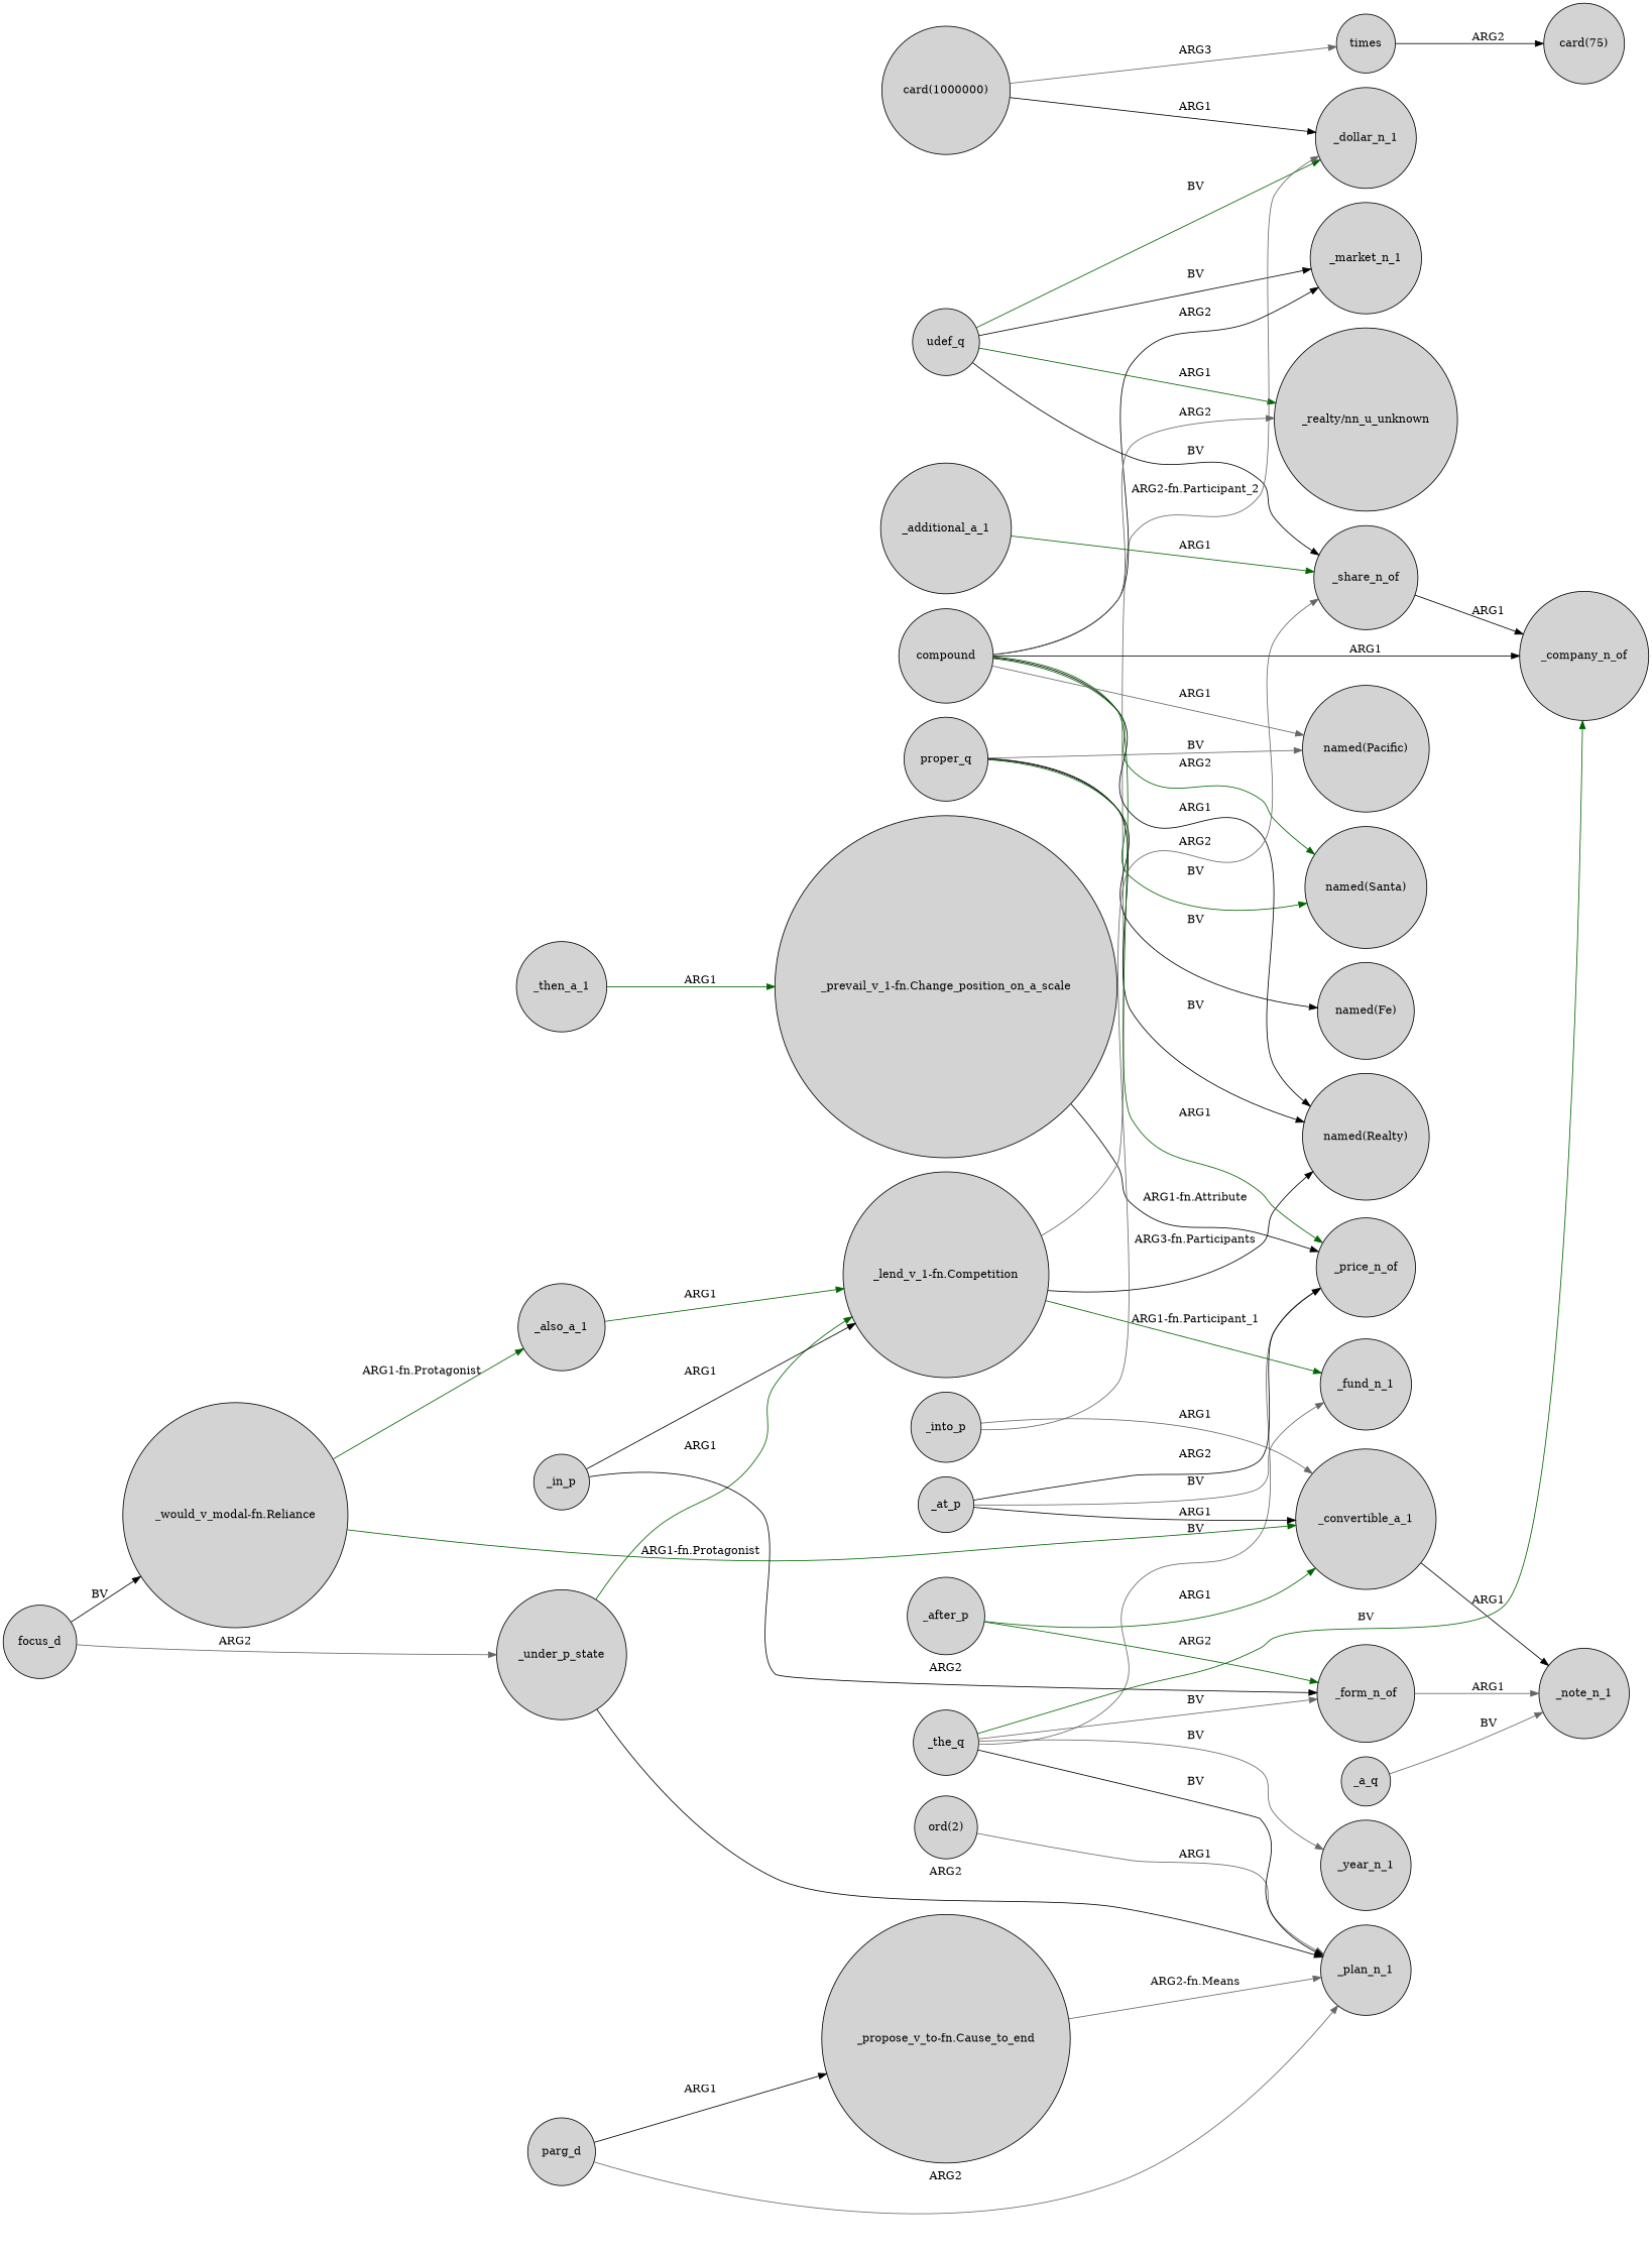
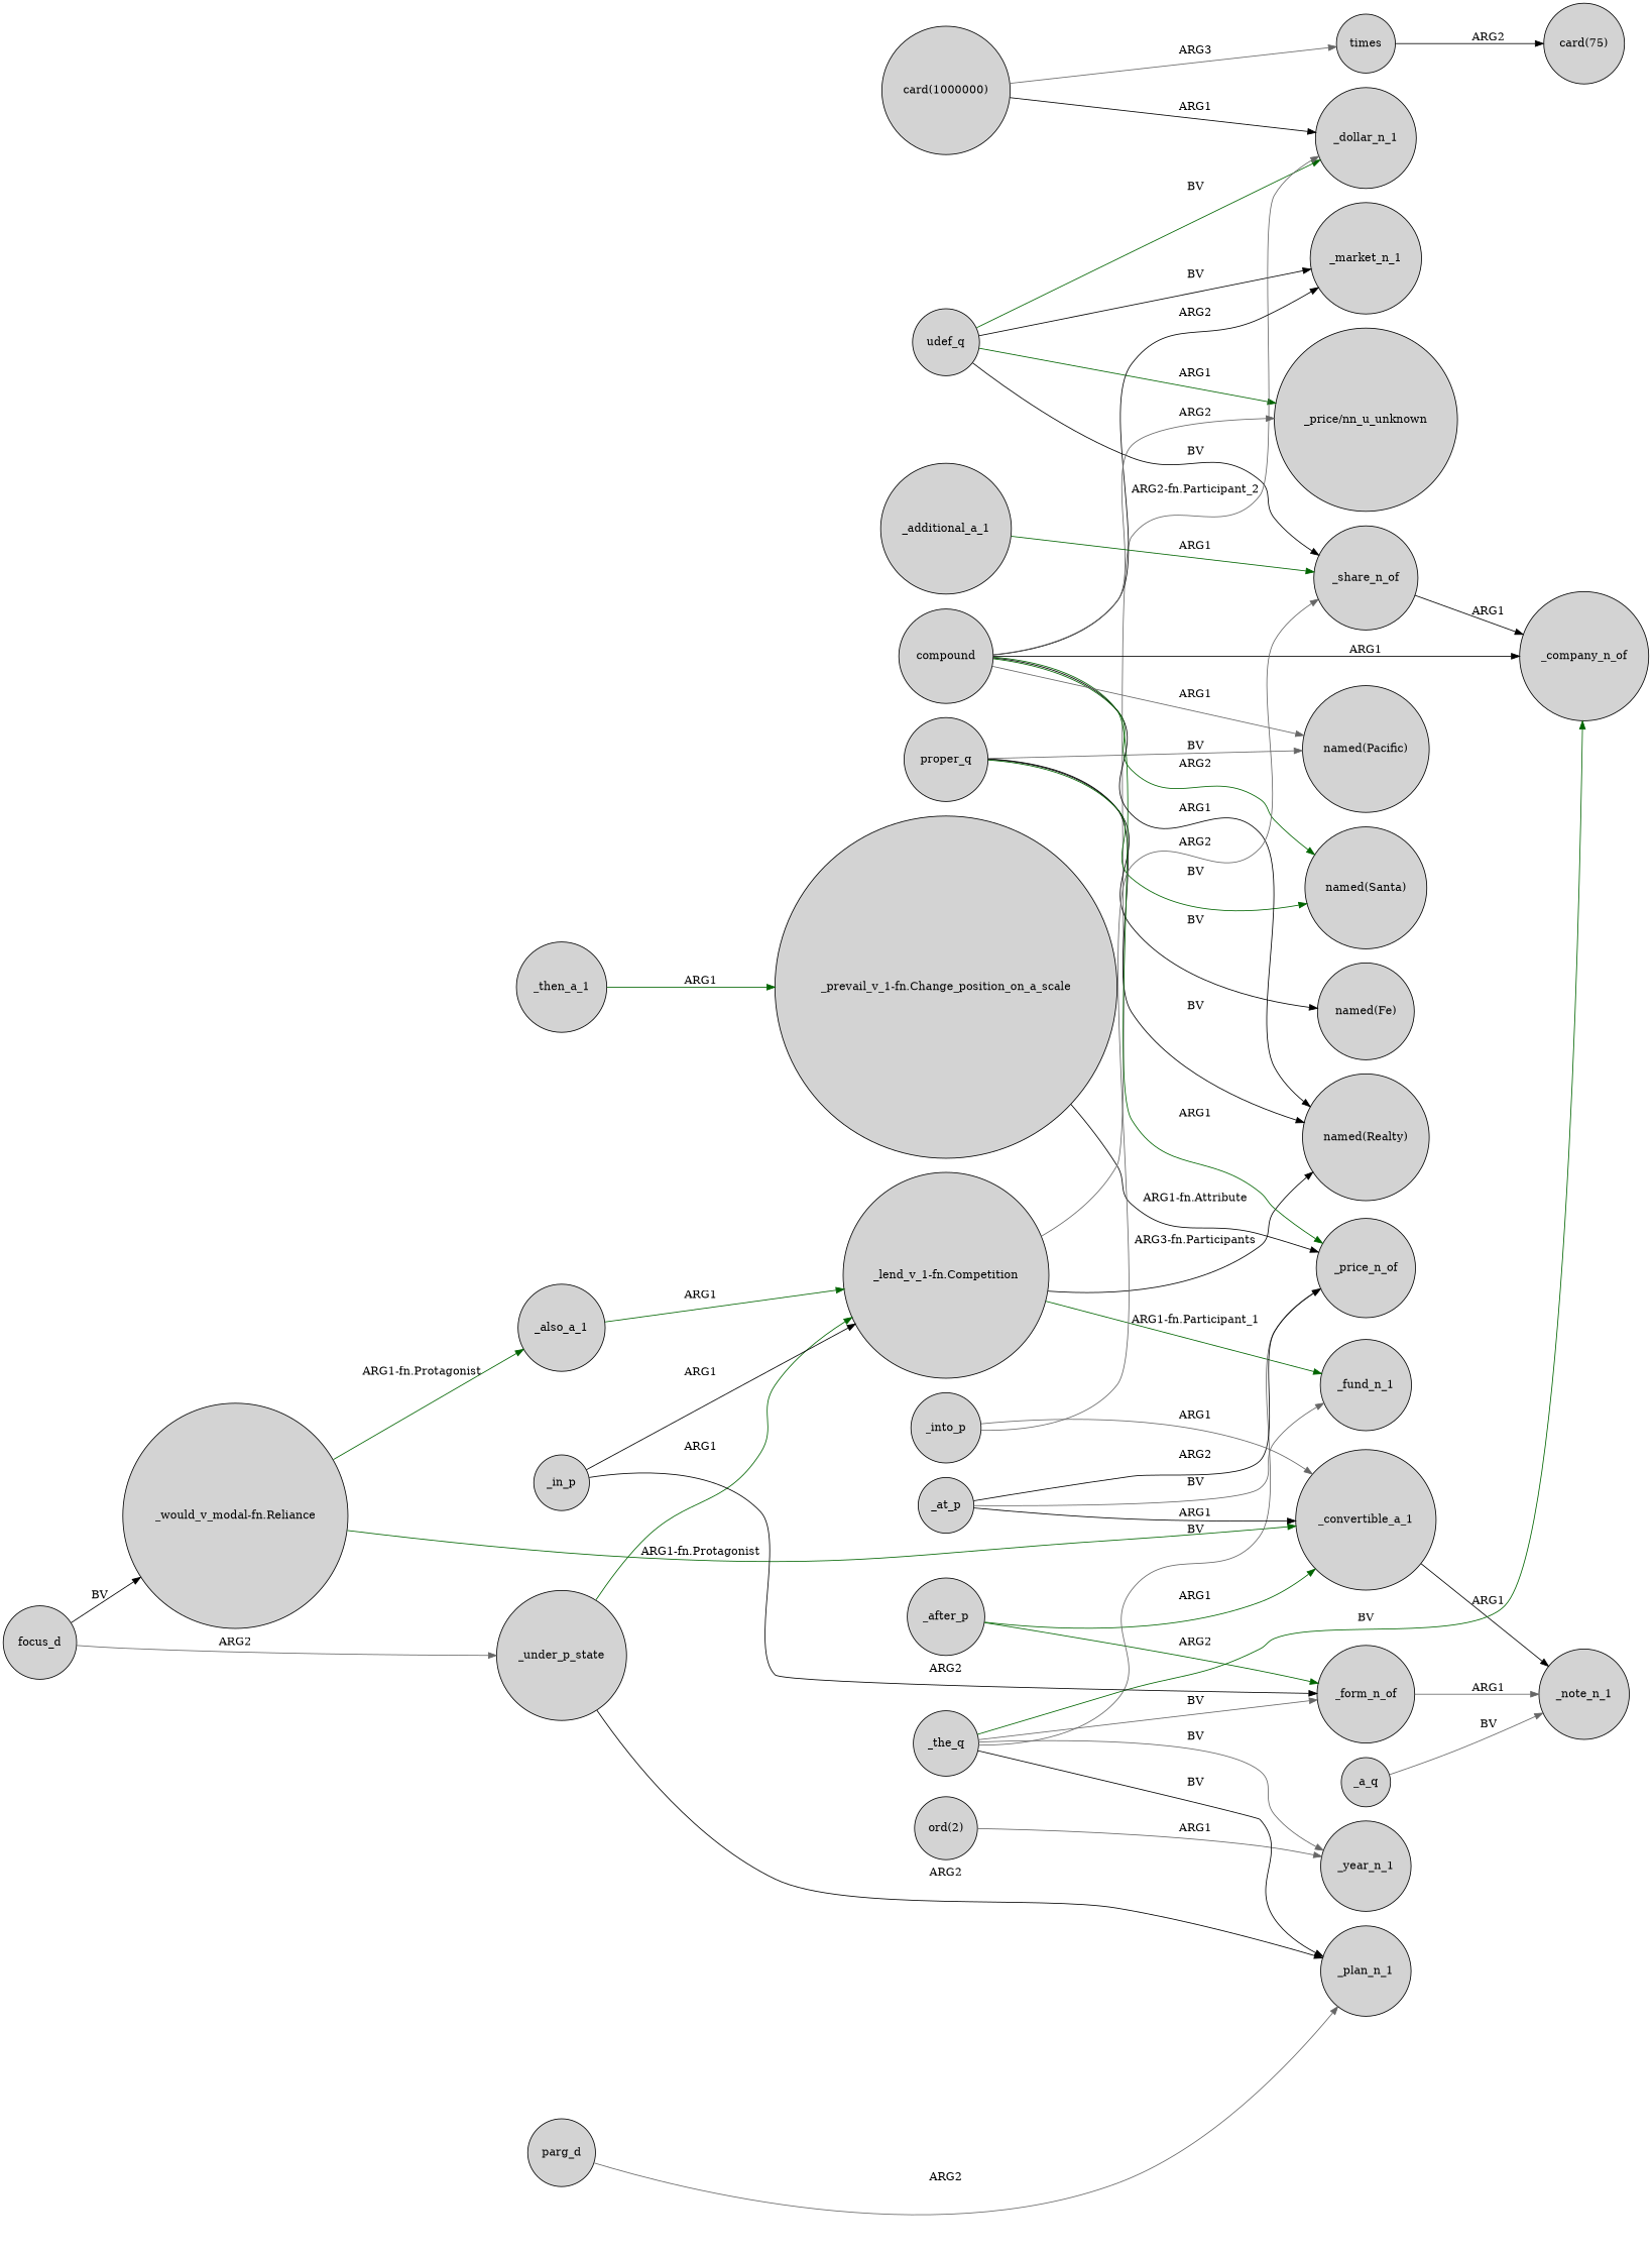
  digraph {
    rankdir=LR
    node [shape=circle style=filled]
    edge [color=black]
    "_prevail_v_1-fn.Change_position_on_a_scale"
    _price_n_of
    _share_n_of
    _company_n_of
    udef_q
    _market_n_1
    _dollar_n_1
-   "_realty/nn_u_unknown"
+   "_realty/nn_u_unknown" [label="_price/nn_u_unknown"]
    "_lend_v_1-fn.Competition"
    _fund_n_1
    "named(Realty)"
    "ord(2)"
    _year_n_1
    focus_d
    "_would_v_modal-fn.Reliance"
    _under_p_state
    _convertible_a_1
    _also_a_1
    _plan_n_1
    _note_n_1
    _form_n_of
    proper_q
    "named(Fe)"
    "named(Santa)"
    "named(Pacific)"
    _after_p
    _the_q
    compound
    times
    "card(75)"
    "card(1000000)"
    parg_d
-   "_propose_v_to-fn.Cause_to_end"
    _then_a_1
    _a_q
    _at_p
    _into_p
    _additional_a_1
    _in_p
    "_prevail_v_1-fn.Change_position_on_a_scale" -> _price_n_of [label="ARG1-fn.Attribute"]
    _share_n_of -> _company_n_of [label=ARG1]
    udef_q -> _share_n_of [label=BV]
    udef_q -> _market_n_1 [label=BV]
    udef_q -> _dollar_n_1 [color=darkgreen label=BV]
    udef_q -> "_realty/nn_u_unknown" [color=darkgreen label=ARG1]
    "_lend_v_1-fn.Competition" -> _dollar_n_1 [color=gray40 label="ARG2-fn.Participant_2"]
    "_lend_v_1-fn.Competition" -> _fund_n_1 [color=darkgreen label="ARG1-fn.Participant_1"]
    "_lend_v_1-fn.Competition" -> "named(Realty)" [label="ARG3-fn.Participants"]
-   "ord(2)" -> _plan_n_1 [color=gray40 label=ARG1]
+   "ord(2)" -> _year_n_1 [color=gray40 label=ARG1]
    focus_d -> "_would_v_modal-fn.Reliance" [label=BV]
    focus_d -> _under_p_state [color=gray40 label=ARG2]
    "_would_v_modal-fn.Reliance" -> _convertible_a_1 [color=darkgreen label="ARG1-fn.Protagonist"]
    "_would_v_modal-fn.Reliance" -> _also_a_1 [color=darkgreen label="ARG1-fn.Protagonist"]
    _under_p_state -> "_lend_v_1-fn.Competition" [color=darkgreen label=ARG1]
    _under_p_state -> _plan_n_1 [label=ARG2]
    _convertible_a_1 -> _note_n_1 [label=ARG1]
    _also_a_1 -> "_lend_v_1-fn.Competition" [color=darkgreen label=ARG1]
    _form_n_of -> _note_n_1 [color=gray40 label=ARG1]
    proper_q -> "named(Realty)" [label=BV]
    proper_q -> "named(Fe)" [label=BV]
    proper_q -> "named(Santa)" [color=darkgreen label=BV]
    proper_q -> "named(Pacific)" [color=gray40 label=BV]
    _after_p -> _convertible_a_1 [color=darkgreen label=ARG1]
    _after_p -> _form_n_of [color=darkgreen label=ARG2]
    _the_q -> _price_n_of [color=gray40 label=BV]
    _the_q -> _company_n_of [color=darkgreen label=BV]
    _the_q -> _year_n_1 [color=gray40 label=BV]
    _the_q -> _plan_n_1 [label=BV]
    _the_q -> _form_n_of [color=gray40 label=BV]
    compound -> _price_n_of [color=darkgreen label=ARG1]
    compound -> _company_n_of [label=ARG1]
    compound -> _market_n_1 [label=ARG2]
    compound -> "_realty/nn_u_unknown" [color=gray40 label=ARG2]
    compound -> "named(Realty)" [label=ARG1]
    compound -> "named(Santa)" [color=darkgreen label=ARG2]
    compound -> "named(Pacific)" [color=gray40 label=ARG1]
    times -> "card(75)" [label=ARG2]
    "card(1000000)" -> _dollar_n_1 [label=ARG1]
    "card(1000000)" -> times [color=gray40 label=ARG3]
    parg_d -> _plan_n_1 [color=gray40 label=ARG2]
-   parg_d -> "_propose_v_to-fn.Cause_to_end" [label=ARG1]
-   "_propose_v_to-fn.Cause_to_end" -> _plan_n_1 [color=gray40 label="ARG2-fn.Means"]
    _then_a_1 -> "_prevail_v_1-fn.Change_position_on_a_scale" [color=darkgreen label=ARG1]
    _a_q -> _note_n_1 [color=gray40 label=BV]
    _at_p -> _price_n_of [label=ARG2]
    _at_p -> _fund_n_1 [color=gray40 label=BV]
    _at_p -> _convertible_a_1 [label=ARG1]
    _into_p -> _share_n_of [color=gray40 label=ARG2]
    _into_p -> _convertible_a_1 [color=gray40 label=ARG1]
    _additional_a_1 -> _share_n_of [color=darkgreen label=ARG1]
    _in_p -> "_lend_v_1-fn.Competition" [label=ARG1]
    _in_p -> _form_n_of [label=ARG2]
  }
